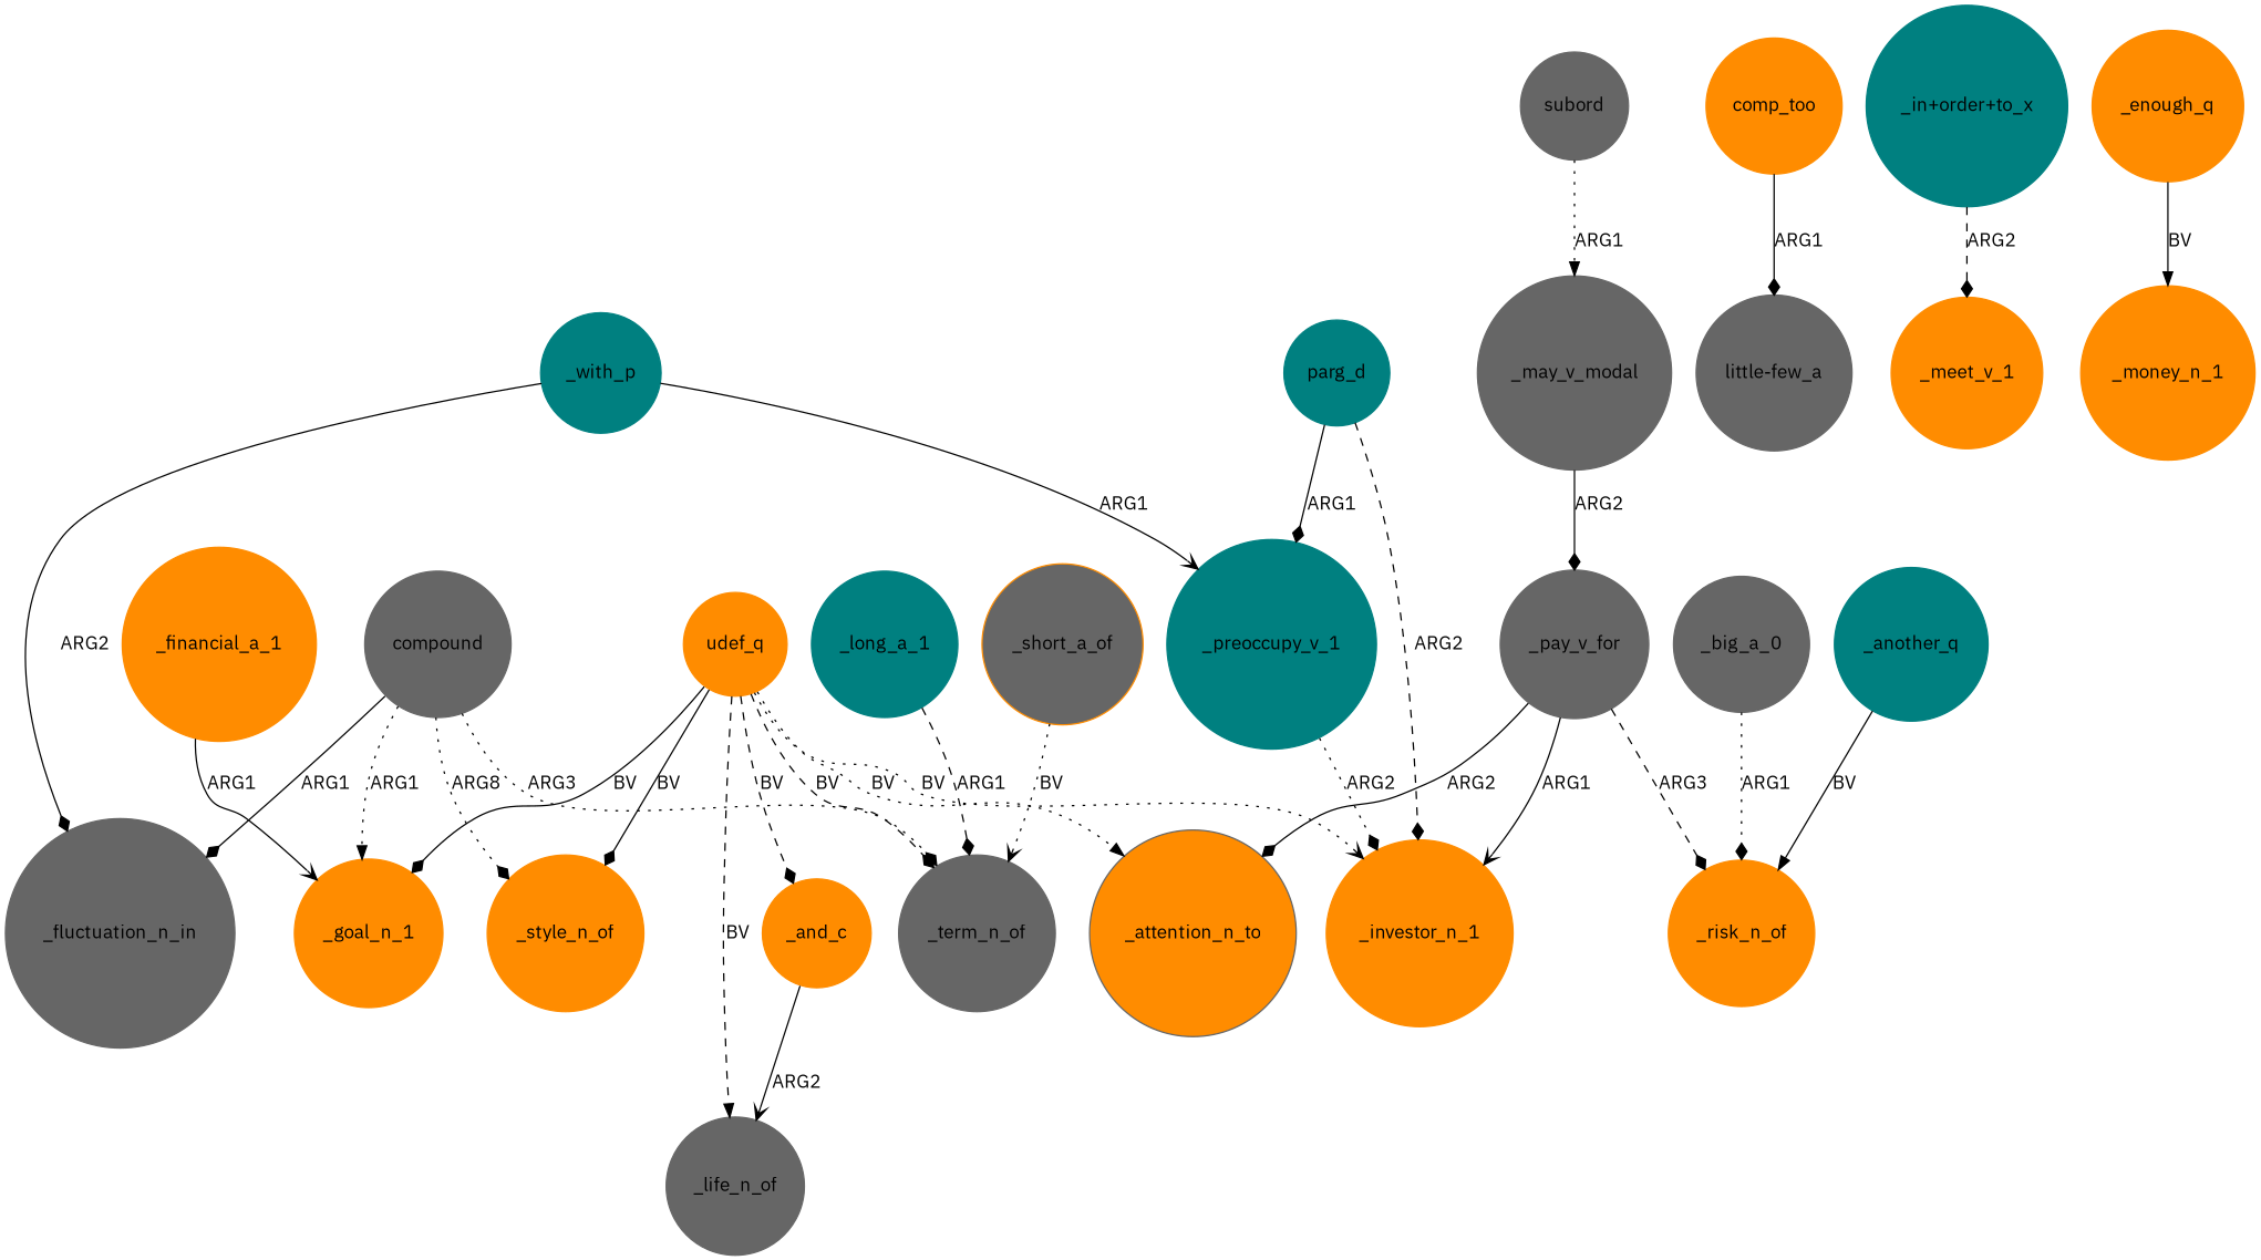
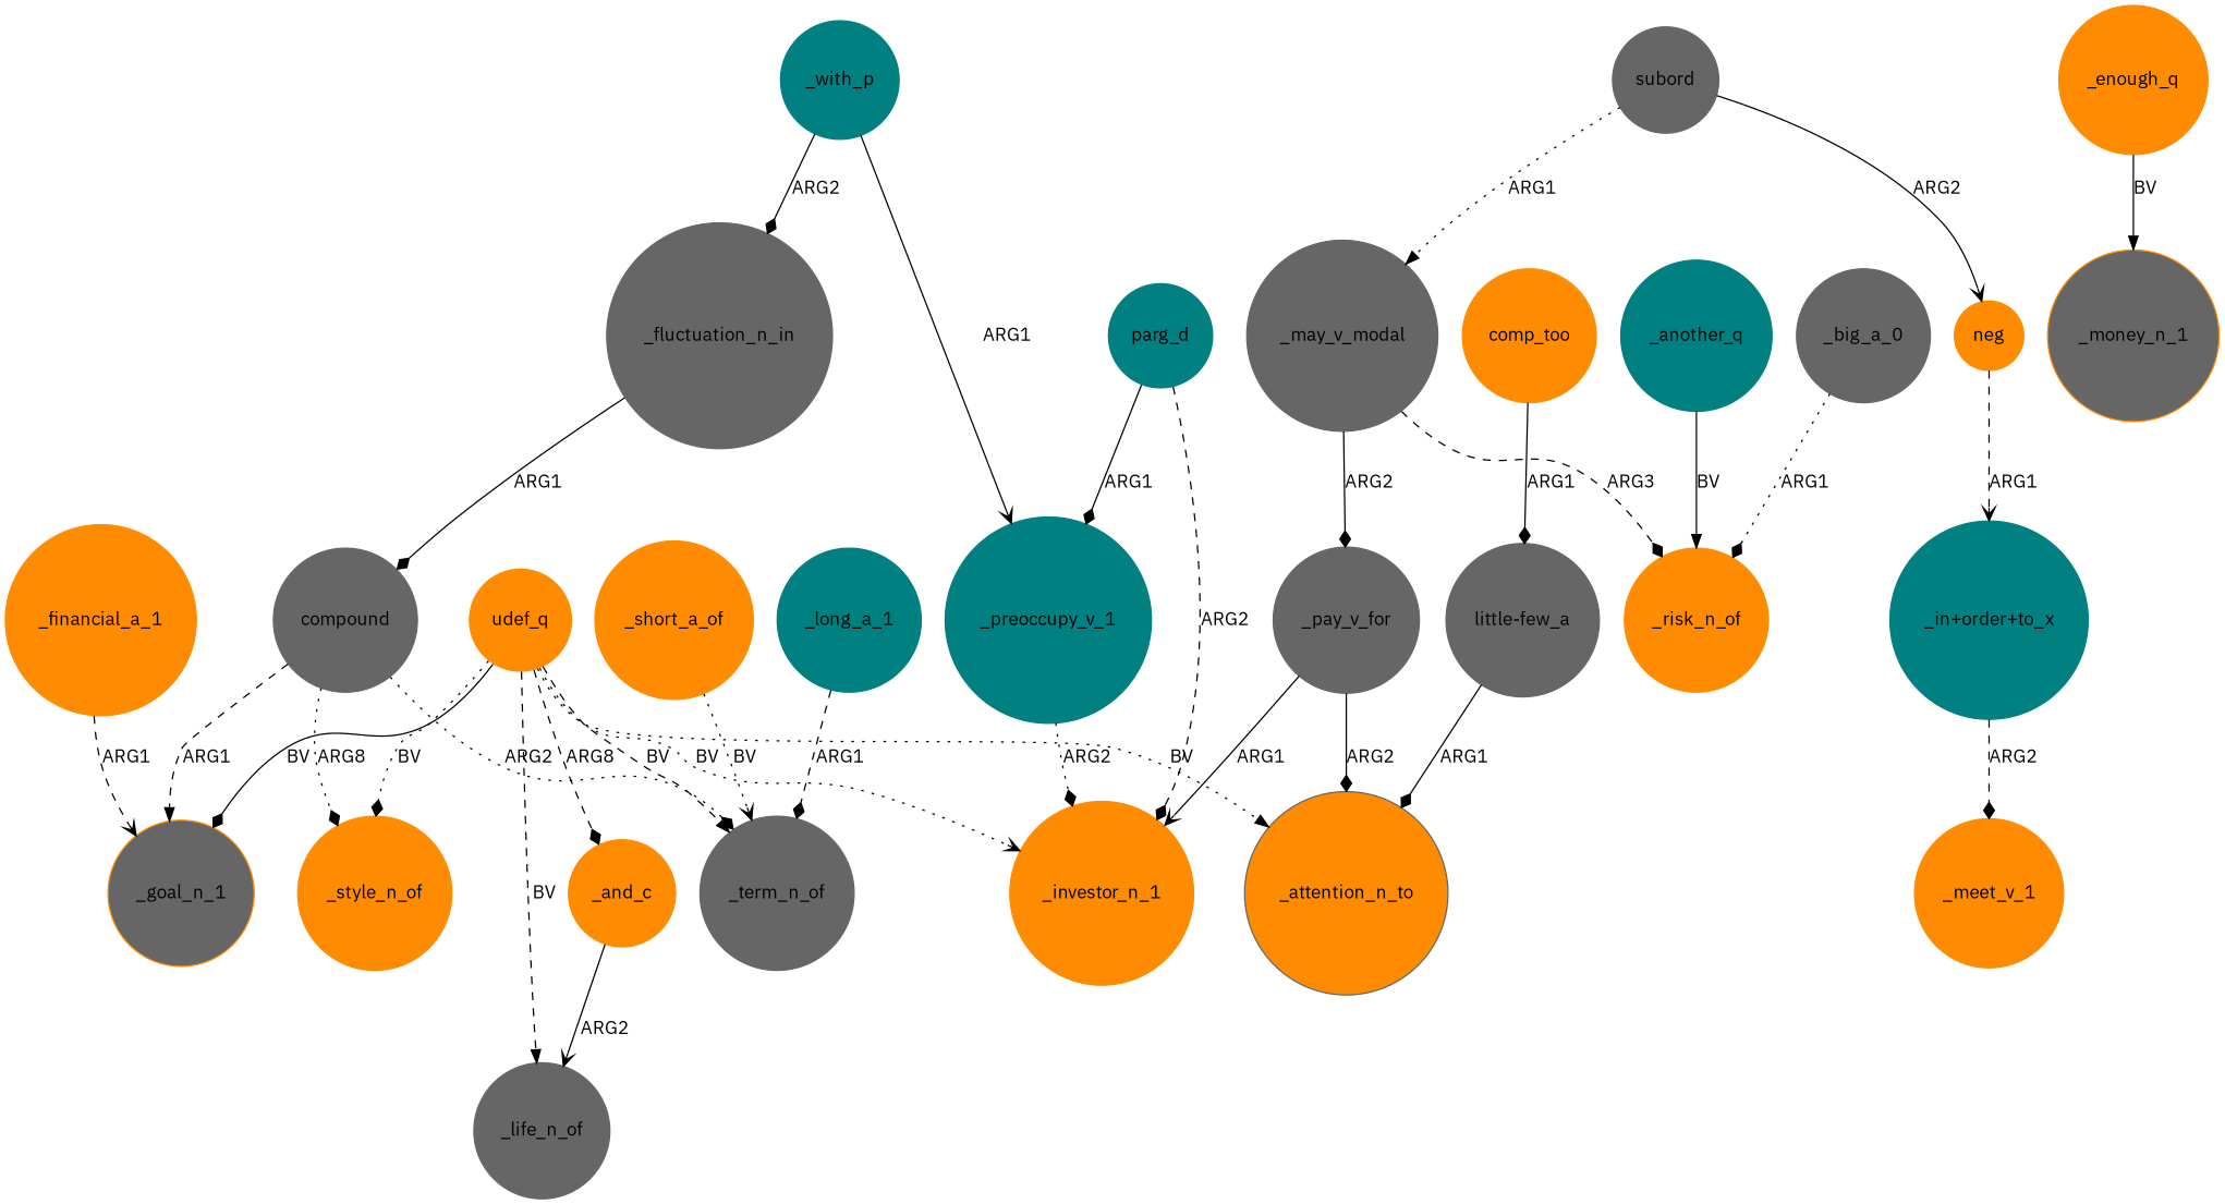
  digraph {
    fontname="IBM Plex Sans"
    node [color=darkorange fontname="IBM Plex Sans" shape=circle style=filled]
    edge [arrowhead=diamond fontname="IBM Plex Sans" style=solid]
    _life_n_of [color=gray40]
    udef_q
-   _goal_n_1
+   _goal_n_1 [fillcolor=gray40]
    _investor_n_1
    _term_n_of [color=gray40]
    _style_n_of
    _attention_n_to [color=gray40 fillcolor=darkorange]
    _and_c
    _fluctuation_n_in [color=gray40]
    "little-few_a" [color=gray40]
    comp_too
    compound [color=gray40]
    _financial_a_1
    "_in+order+to_x" [color=teal]
    _meet_v_1
    parg_d [color=teal]
    _preoccupy_v_1 [color=teal]
    _pay_v_for [color=gray40]
    _risk_n_of
    _another_q [color=teal]
-   _short_a_of [fillcolor=gray40]
+   neg
+   _short_a_of
    n23 [color=gray40 label=_big_a_0]
    _with_p [color=teal]
    _enough_q
-   _money_n_1
+   _money_n_1 [fillcolor=gray40]
    subord [color=gray40]
    _may_v_modal [color=gray40]
    _long_a_1 [color=teal]
    udef_q -> _life_n_of [arrowhead=normal label=BV style=dashed]
    udef_q -> _goal_n_1 [label=BV]
    udef_q -> _investor_n_1 [arrowhead=vee label=BV style=dotted]
-   udef_q -> _term_n_of [label=BV style=dashed]
-   udef_q -> _style_n_of [label=BV]
+   udef_q -> _term_n_of [arrowhead=normal label=BV style=dashed]
+   udef_q -> _style_n_of [label=BV style=dotted]
    udef_q -> _attention_n_to [arrowhead=normal label=BV style=dotted]
-   udef_q -> _and_c [label=BV style=dashed]
+   udef_q -> _and_c [label=ARG8 style=dashed]
    _and_c -> _life_n_of [arrowhead=vee label=ARG2]
+   "little-few_a" -> _attention_n_to [label=ARG1]
    comp_too -> "little-few_a" [label=ARG1]
-   compound -> _goal_n_1 [arrowhead=normal label=ARG1 style=dotted]
-   compound -> _term_n_of [label=ARG3 style=dotted]
+   compound -> _goal_n_1 [arrowhead=normal label=ARG1 style=dashed]
+   compound -> _term_n_of [label=ARG2 style=dotted]
    compound -> _style_n_of [label=ARG8 style=dotted]
-   compound -> _fluctuation_n_in [label=ARG1]
-   _financial_a_1 -> _goal_n_1 [arrowhead=vee label=ARG1]
+   _fluctuation_n_in -> compound [label=ARG1]
+   _financial_a_1 -> _goal_n_1 [arrowhead=vee label=ARG1 style=dashed]
    "_in+order+to_x" -> _meet_v_1 [label=ARG2 style=dashed]
    parg_d -> _investor_n_1 [label=ARG2 style=dashed]
    parg_d -> _preoccupy_v_1 [label=ARG1]
    _preoccupy_v_1 -> _investor_n_1 [label=ARG2 style=dotted]
    _pay_v_for -> _investor_n_1 [arrowhead=vee label=ARG1]
    _pay_v_for -> _attention_n_to [label=ARG2]
-   _pay_v_for -> _risk_n_of [label=ARG3 style=dashed]
+   _may_v_modal -> _risk_n_of [label=ARG3 style=dashed]
    _another_q -> _risk_n_of [arrowhead=normal label=BV]
+   neg -> "_in+order+to_x" [arrowhead=vee label=ARG1 style=dashed]
    _short_a_of -> _term_n_of [arrowhead=vee label=BV style=dotted]
    n23 -> _risk_n_of [label=ARG1 style=dotted]
    _with_p -> _fluctuation_n_in [label=ARG2]
    _with_p -> _preoccupy_v_1 [arrowhead=vee label=ARG1]
    _enough_q -> _money_n_1 [arrowhead=normal label=BV]
+   subord -> neg [arrowhead=vee label=ARG2]
    subord -> _may_v_modal [arrowhead=normal label=ARG1 style=dotted]
    _may_v_modal -> _pay_v_for [label=ARG2]
    _long_a_1 -> _term_n_of [label=ARG1 style=dashed]
  }
